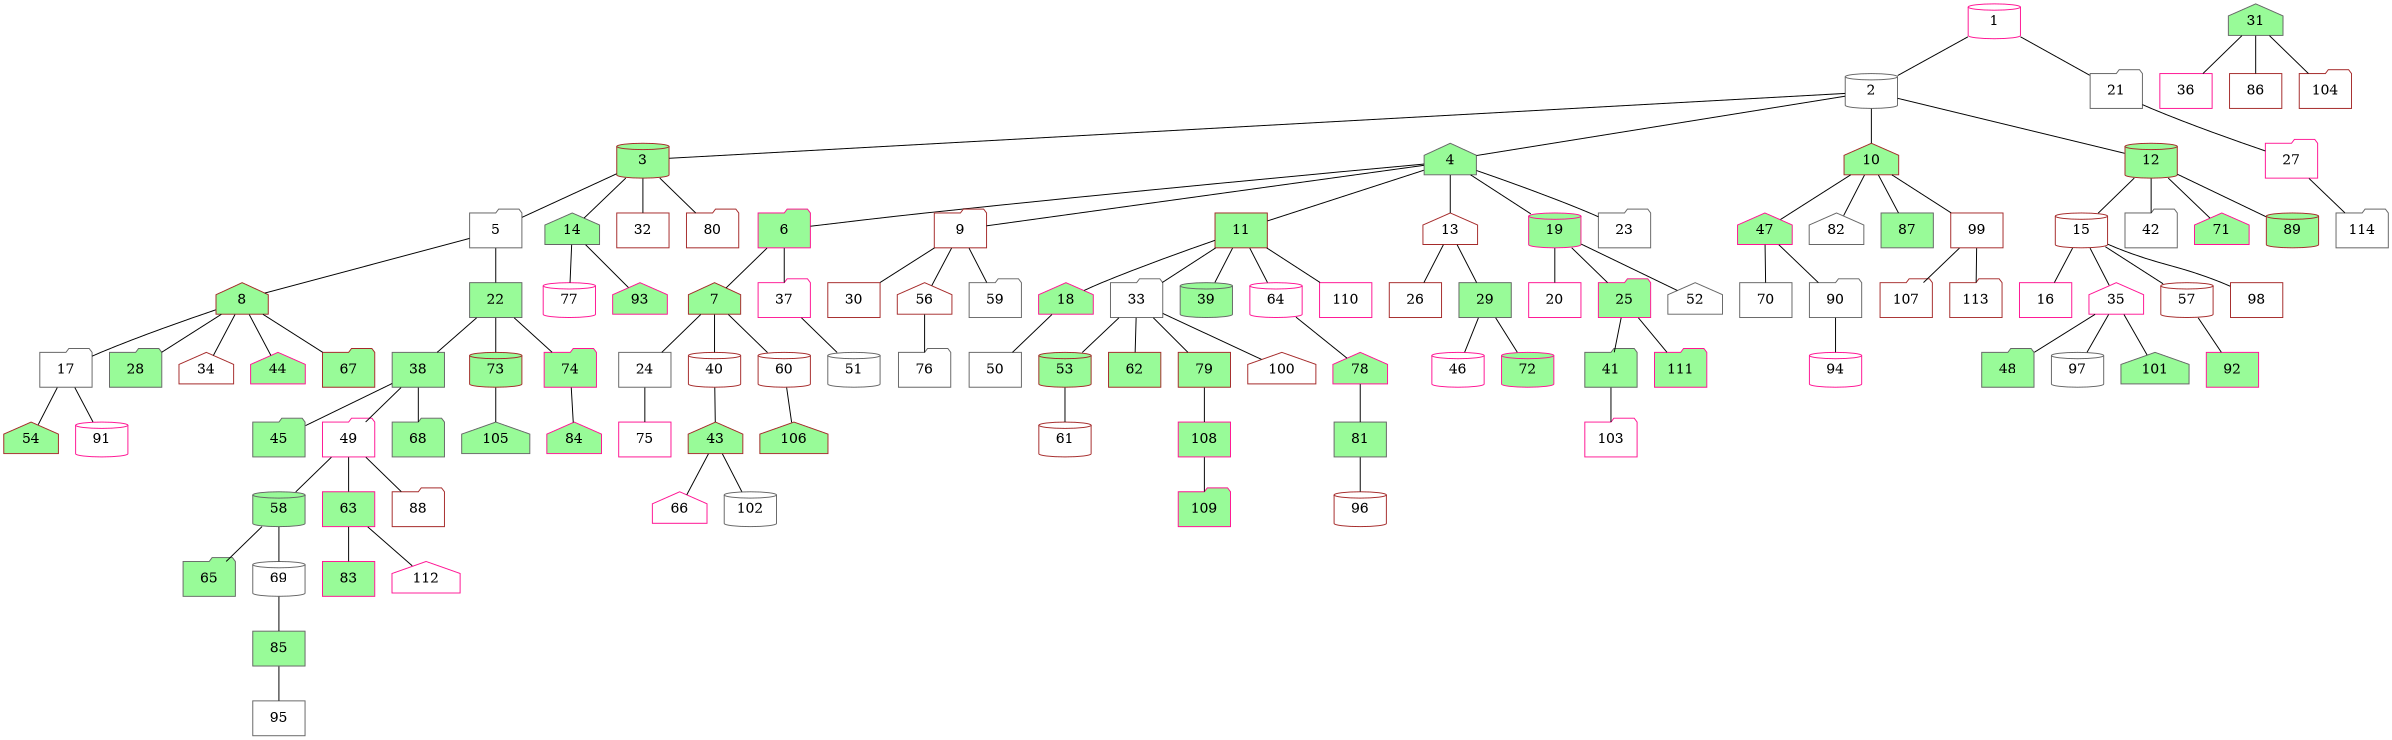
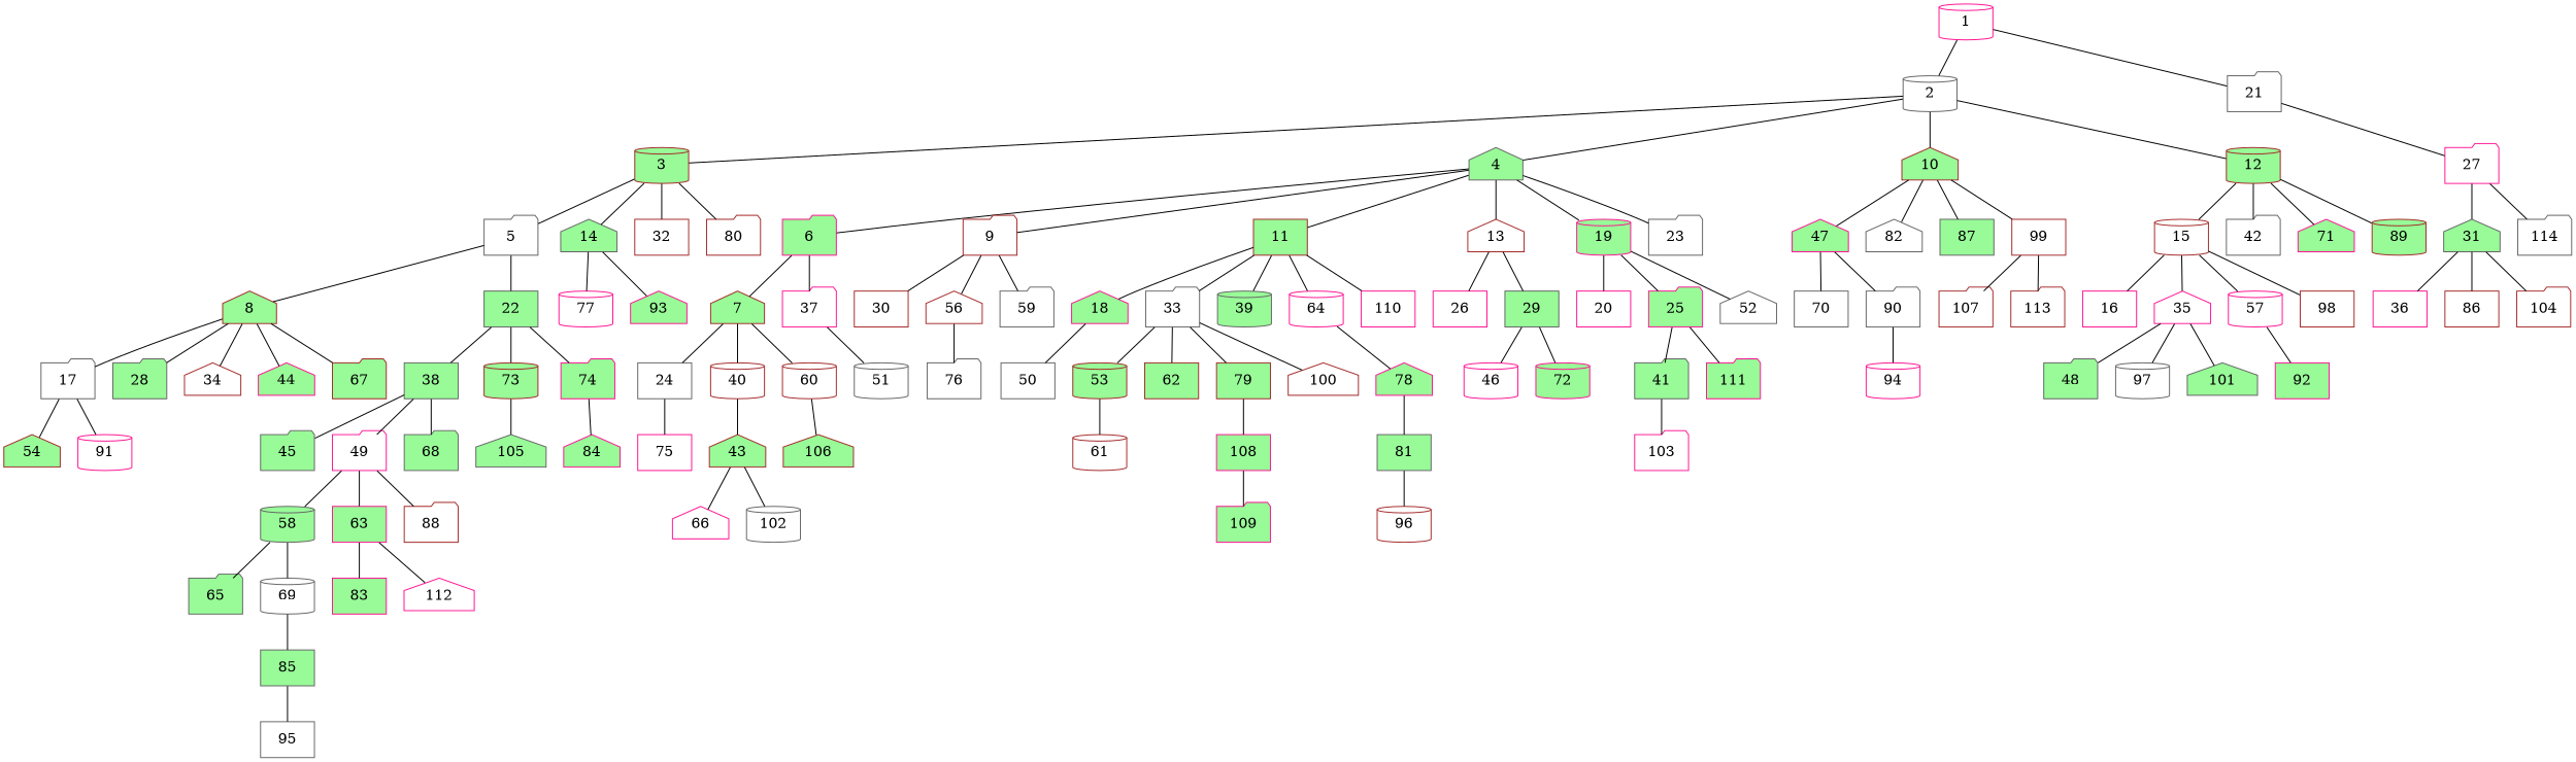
  graph {
    node [color=gray40 fillcolor=white shape=folder style=filled]
    1 [color=deeppink shape=cylinder]
    2 [shape=cylinder]
    21
    3 [color=brown fillcolor=palegreen shape=cylinder]
    4 [fillcolor=palegreen shape=house]
    10 [color=brown fillcolor=palegreen shape=house]
    12 [color=brown fillcolor=palegreen shape=cylinder]
    27 [color=deeppink]
    5
    14 [fillcolor=palegreen shape=house]
    32 [color=brown shape=box]
    80 [color=brown]
    6 [color=deeppink fillcolor=palegreen]
    9 [color=brown]
    11 [color=brown fillcolor=palegreen shape=box]
    13 [color=brown shape=house]
    19 [color=deeppink fillcolor=palegreen shape=cylinder]
    23
    47 [color=deeppink fillcolor=palegreen shape=house]
    82 [shape=house]
    87 [fillcolor=palegreen shape=box]
    99 [color=brown shape=box]
    15 [color=brown shape=cylinder]
    42
    71 [color=deeppink fillcolor=palegreen shape=house]
    89 [color=brown fillcolor=palegreen shape=cylinder]
    8 [color=brown fillcolor=palegreen shape=house]
    22 [fillcolor=palegreen shape=box]
    77 [color=deeppink shape=cylinder]
    93 [color=deeppink fillcolor=palegreen shape=house]
    7 [color=brown fillcolor=palegreen shape=house]
    37 [color=deeppink]
    30 [color=brown shape=box]
    56 [color=brown shape=house]
    59
    18 [color=deeppink fillcolor=palegreen shape=house]
    33
    39 [fillcolor=palegreen shape=cylinder]
    64 [color=deeppink shape=cylinder]
    110 [color=deeppink shape=box]
-   26 [color=brown shape=box]
+   26 [color=deeppink shape=box]
    29 [fillcolor=palegreen shape=box]
    20 [color=deeppink shape=box]
    25 [color=deeppink fillcolor=palegreen]
    52 [shape=house]
    17
    28 [fillcolor=palegreen]
    34 [color=brown shape=house]
    44 [color=deeppink fillcolor=palegreen shape=house]
    67 [color=brown fillcolor=palegreen]
    38 [fillcolor=palegreen shape=box]
    73 [color=brown fillcolor=palegreen shape=cylinder]
    74 [color=deeppink fillcolor=palegreen]
    24 [shape=box]
    40 [color=brown shape=cylinder]
    60 [color=brown shape=cylinder]
    51 [shape=cylinder]
    75 [color=deeppink shape=box]
    43 [color=brown fillcolor=palegreen shape=house]
    106 [color=brown fillcolor=palegreen shape=house]
    54 [color=brown fillcolor=palegreen shape=house]
    91 [color=deeppink shape=cylinder]
    76
    70 [shape=box]
    90
    107 [color=brown]
    113 [color=brown]
    50 [shape=box]
    53 [color=brown fillcolor=palegreen shape=cylinder]
    62 [color=brown fillcolor=palegreen shape=box]
    79 [color=brown fillcolor=palegreen shape=box]
    100 [color=brown shape=house]
    78 [color=deeppink fillcolor=palegreen shape=house]
    16 [color=deeppink shape=box]
    35 [color=deeppink shape=house]
-   57 [color=brown shape=cylinder]
+   57 [color=deeppink shape=cylinder]
    98 [color=brown shape=box]
    46 [color=deeppink shape=cylinder]
    72 [color=deeppink fillcolor=palegreen shape=cylinder]
    48 [fillcolor=palegreen]
    97 [shape=cylinder]
    101 [fillcolor=palegreen shape=house]
    92 [color=deeppink fillcolor=palegreen shape=box]
    41 [fillcolor=palegreen]
    111 [color=deeppink fillcolor=palegreen]
    31 [fillcolor=palegreen shape=house]
    114
    45 [fillcolor=palegreen]
    49 [color=deeppink]
    68 [fillcolor=palegreen]
    105 [fillcolor=palegreen shape=house]
    84 [color=deeppink fillcolor=palegreen shape=house]
    103 [color=deeppink]
    36 [color=deeppink shape=box]
    86 [color=brown shape=box]
    104 [color=brown]
    61 [color=brown shape=cylinder]
    108 [color=deeppink fillcolor=palegreen shape=box]
    58 [fillcolor=palegreen shape=cylinder]
    63 [color=deeppink fillcolor=palegreen shape=box]
    88 [color=brown]
    66 [color=deeppink shape=house]
    102 [shape=cylinder]
    94 [color=deeppink shape=cylinder]
    65 [fillcolor=palegreen]
    69 [shape=cylinder]
    83 [color=deeppink fillcolor=palegreen shape=box]
    112 [color=deeppink shape=house]
    85 [fillcolor=palegreen shape=box]
    81 [fillcolor=palegreen shape=box]
    95 [shape=box]
    96 [color=brown shape=cylinder]
    109 [color=deeppink fillcolor=palegreen]
    1 -- 2
    1 -- 21
    2 -- 3
    2 -- 4
    2 -- 10
    2 -- 12
    21 -- 27
    3 -- 5
    3 -- 14
    3 -- 32
    3 -- 80
    4 -- 6
    4 -- 9
    4 -- 11
    4 -- 13
    4 -- 19
    4 -- 23
    10 -- 47
    10 -- 82
    10 -- 87
    10 -- 99
    12 -- 15
    12 -- 42
    12 -- 71
    12 -- 89
+   27 -- 31
    27 -- 114
    5 -- 8
    5 -- 22
    14 -- 77
    14 -- 93
    6 -- 7
    6 -- 37
    9 -- 30
    9 -- 56
    9 -- 59
    11 -- 18
    11 -- 33
    11 -- 39
    11 -- 64
    11 -- 110
    13 -- 26
    13 -- 29
    19 -- 20
    19 -- 25
    19 -- 52
    47 -- 70
    47 -- 90
    99 -- 107
    99 -- 113
    15 -- 16
    15 -- 35
    15 -- 57
    15 -- 98
    8 -- 17
    8 -- 28
    8 -- 34
    8 -- 44
    8 -- 67
    22 -- 38
    22 -- 73
    22 -- 74
    7 -- 24
    7 -- 40
    7 -- 60
    37 -- 51
    56 -- 76
    18 -- 50
    33 -- 53
    33 -- 62
    33 -- 79
    33 -- 100
    64 -- 78
    29 -- 46
    29 -- 72
    25 -- 41
    25 -- 111
    17 -- 54
    17 -- 91
    38 -- 45
    38 -- 49
    38 -- 68
    73 -- 105
    74 -- 84
    24 -- 75
    40 -- 43
    60 -- 106
    43 -- 66
    43 -- 102
    90 -- 94
    53 -- 61
    79 -- 108
    78 -- 81
    35 -- 48
    35 -- 97
    35 -- 101
    57 -- 92
    41 -- 103
    31 -- 36
    31 -- 86
    31 -- 104
    49 -- 58
    49 -- 63
    49 -- 88
    108 -- 109
    58 -- 65
    58 -- 69
    63 -- 83
    63 -- 112
    69 -- 85
    85 -- 95
    81 -- 96
  }
